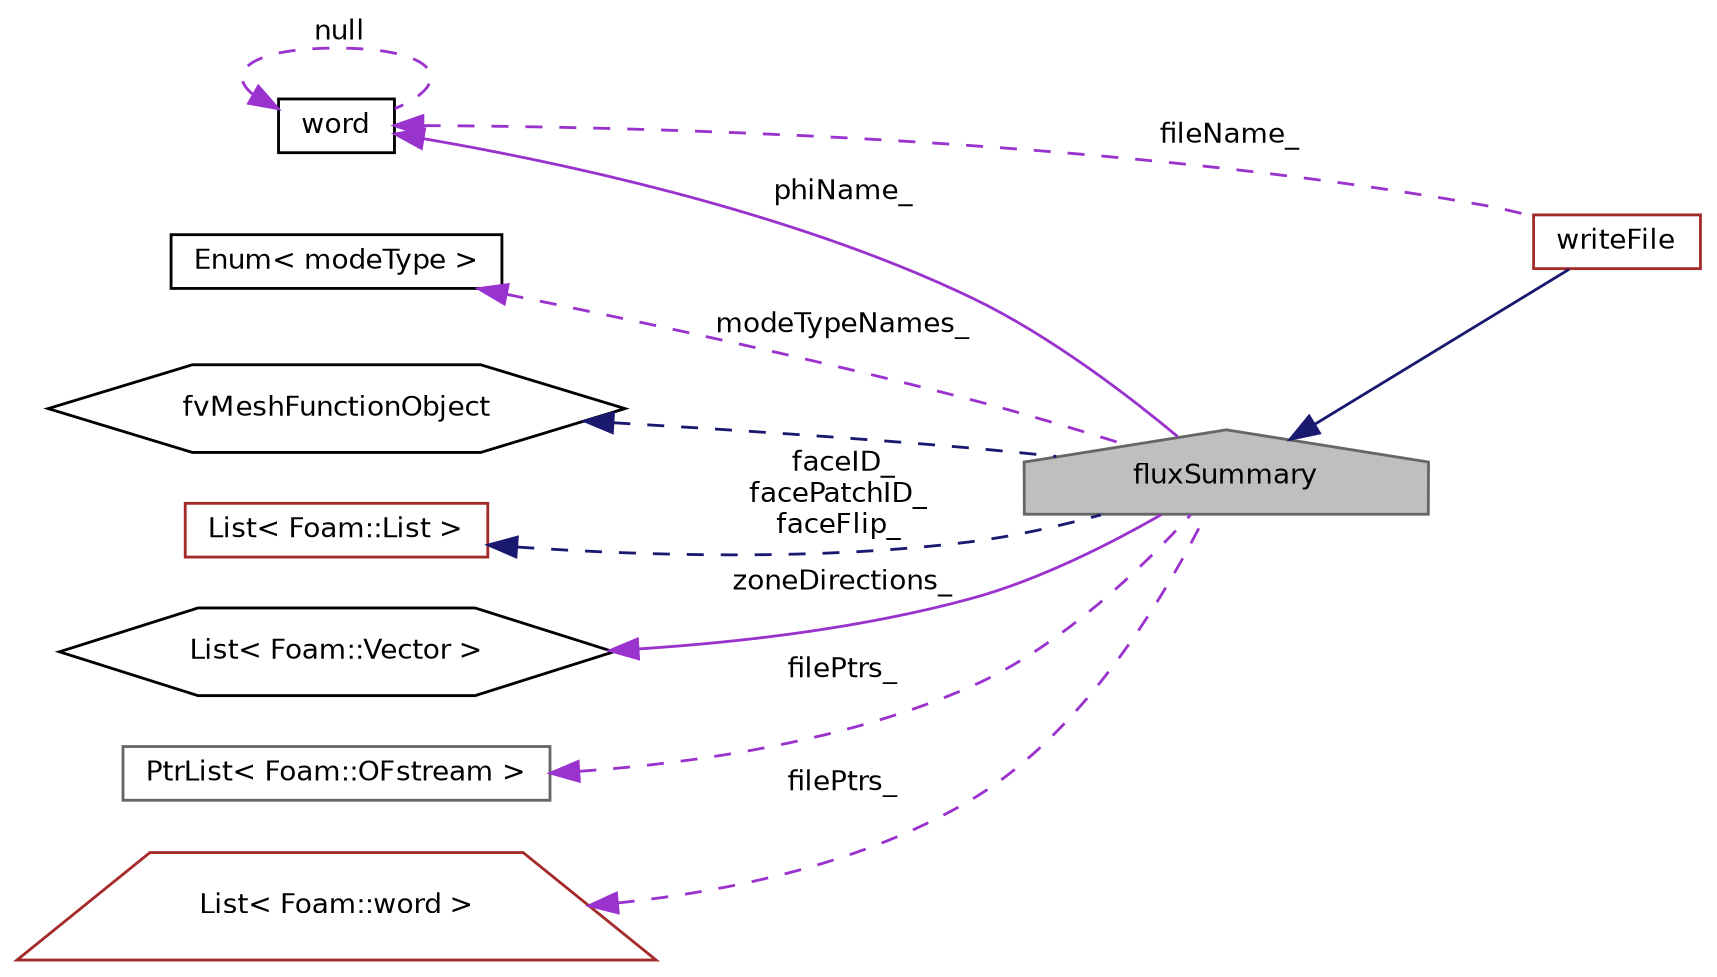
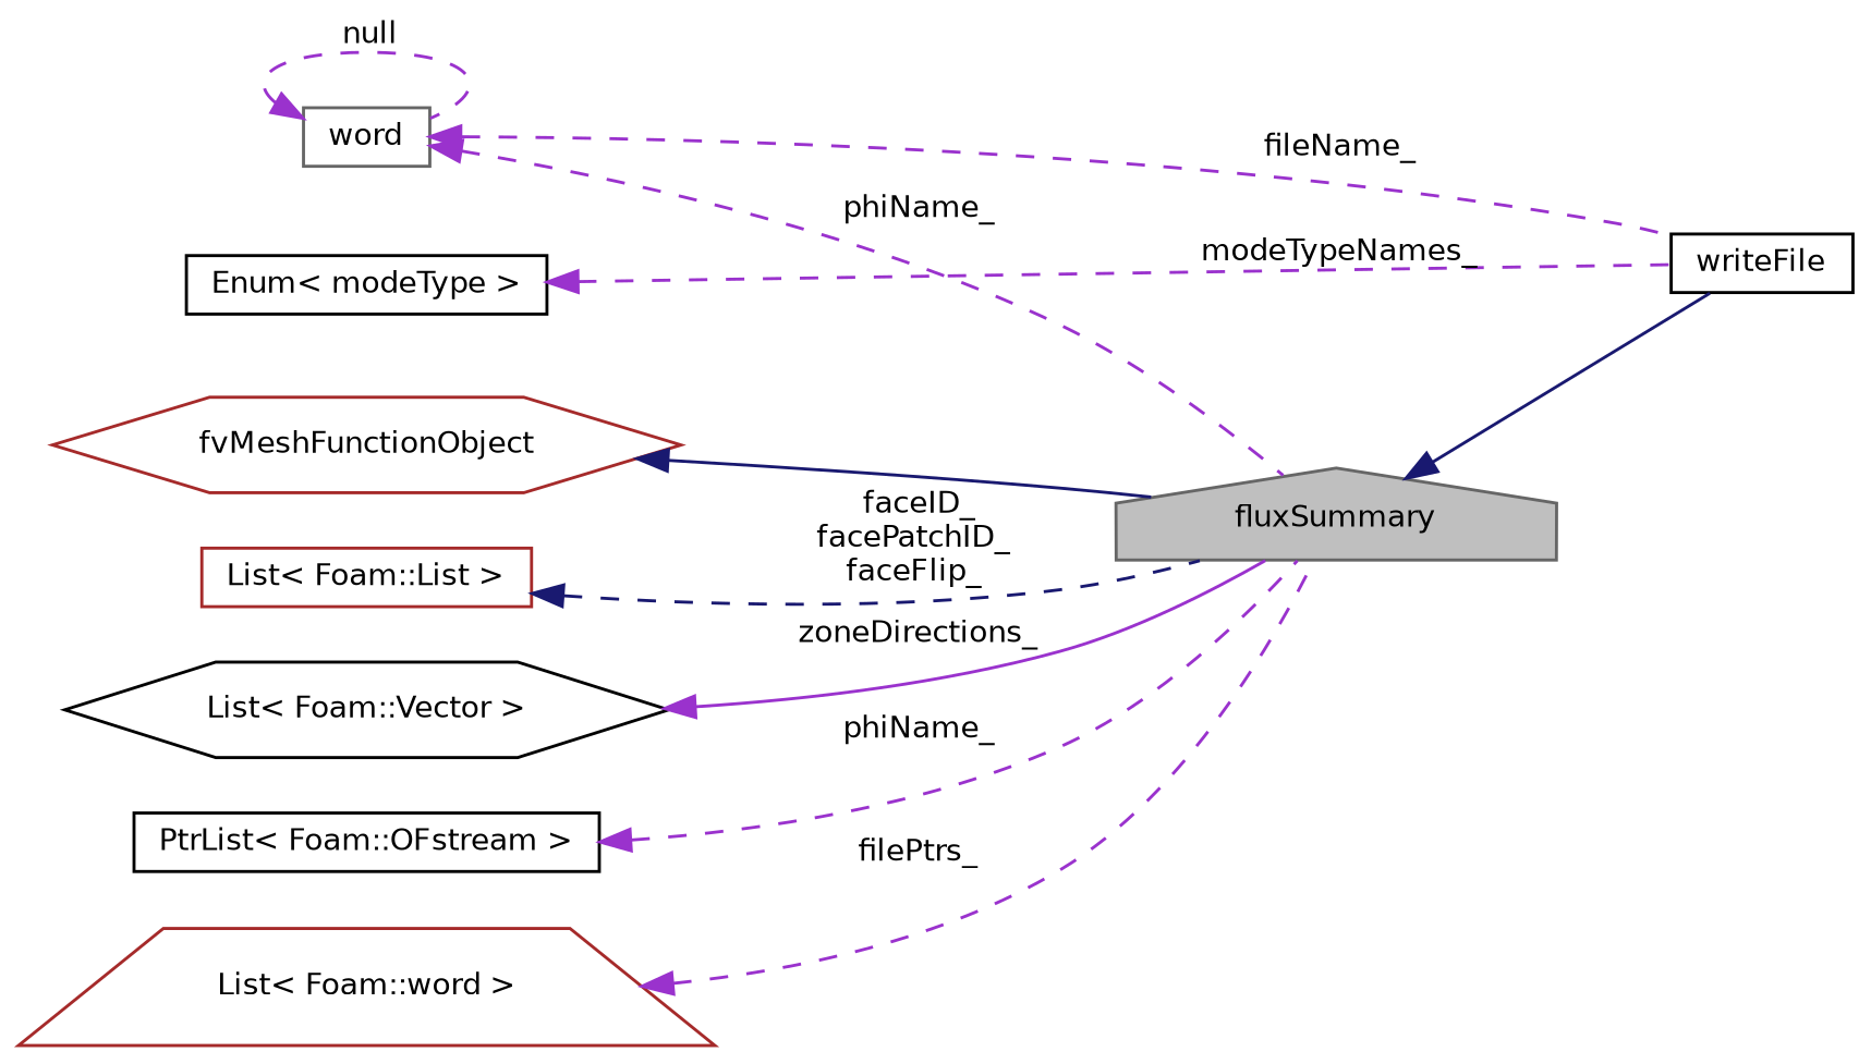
  digraph {
    rankdir=LR
    node [color=black fontname=Helvetica fontsize=10 shape=box]
    edge [color=darkorchid3 dir=back fontname=Helvetica fontsize=10 labelfontname=Helvetica labelfontsize=10 style=dashed]
    n1 [color=gray40 fillcolor=grey75 fontcolor=black height=0.2 label=fluxSummary shape=house style=filled width=0.4]
-   n2 [color=brown height=0.2 label=writeFile width=0.4]
-   n3 [height=0.2 label=fvMeshFunctionObject shape=hexagon width=0.4]
-   n4 [height=0.2 label=word width=0.4]
+   n2 [height=0.2 label=writeFile width=0.4]
+   n3 [color=brown height=0.2 label=fvMeshFunctionObject shape=hexagon width=0.4]
+   n4 [color=gray40 height=0.2 label=word width=0.4]
    n5 [height=0.2 label="Enum\< modeType \>" width=0.4]
    n6 [color=brown height=0.2 label="List\< Foam::List \>" width=0.4]
    n7 [height=0.2 label="List\< Foam::Vector \>" shape=hexagon width=0.4]
-   n8 [color=gray40 height=0.2 label="PtrList\< Foam::OFstream \>" width=0.4]
+   n8 [height=0.2 label="PtrList\< Foam::OFstream \>" width=0.4]
    n9 [color=brown height=0.2 label="List\< Foam::word \>" shape=trapezium width=0.4]
    n1 -> n2 [color=midnightblue style=solid]
-   n3 -> n1 [color=midnightblue]
-   n4 -> n1 [label=" phiName_" style=solid]
+   n3 -> n1 [color=midnightblue style=solid]
+   n4 -> n1 [label=" phiName_"]
    n4 -> n2 [label=" fileName_"]
    n4 -> n4 [label=" null"]
-   n5 -> n1 [label=" modeTypeNames_"]
+   n5 -> n2 [label=" modeTypeNames_"]
    n6 -> n1 [color=midnightblue label=" faceID_\nfacePatchID_\nfaceFlip_"]
    n7 -> n1 [label=" zoneDirections_" style=solid]
-   n8 -> n1 [label=" filePtrs_"]
+   n8 -> n1 [label=" phiName_"]
    n9 -> n1 [label=" filePtrs_"]
  }
